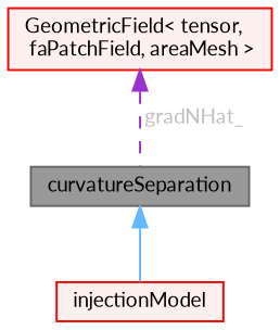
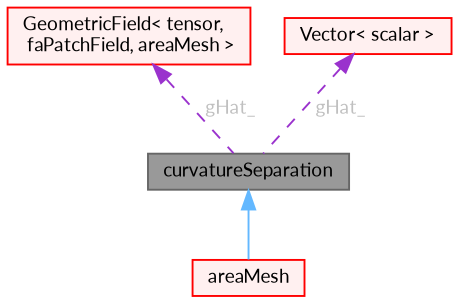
  digraph {
    fontname=Lato
    node [color=red fillcolor="#FFF0F0" fontname=Lato fontsize=10 shape=box style=filled]
    edge [color=darkorchid3 dir=back fontname=Lato fontsize=10 labelfontname=Helvetica labelfontsize=10 style=dashed fontcolor=grey]
    n1 [color=gray40 fillcolor=grey60 fontcolor=black height=0.2 label=curvatureSeparation width=0.4]
-   n2 [height=0.2 label=injectionModel width=0.4]
+   n2 [height=0.2 label=areaMesh width=0.4]
    n3 [height=0.2 label="GeometricField\< tensor,\l faPatchField, areaMesh \>" width=0.4]
+   n4 [height=0.2 label="Vector\< scalar \>" width=0.4]
    n1 -> n2 [color=steelblue1 style=solid fontcolor=""]
-   n3 -> n1 [label=" gradNHat_"]
+   n3 -> n1 [label=" gHat_"]
+   n4 -> n1 [label=" gHat_"]
  }
